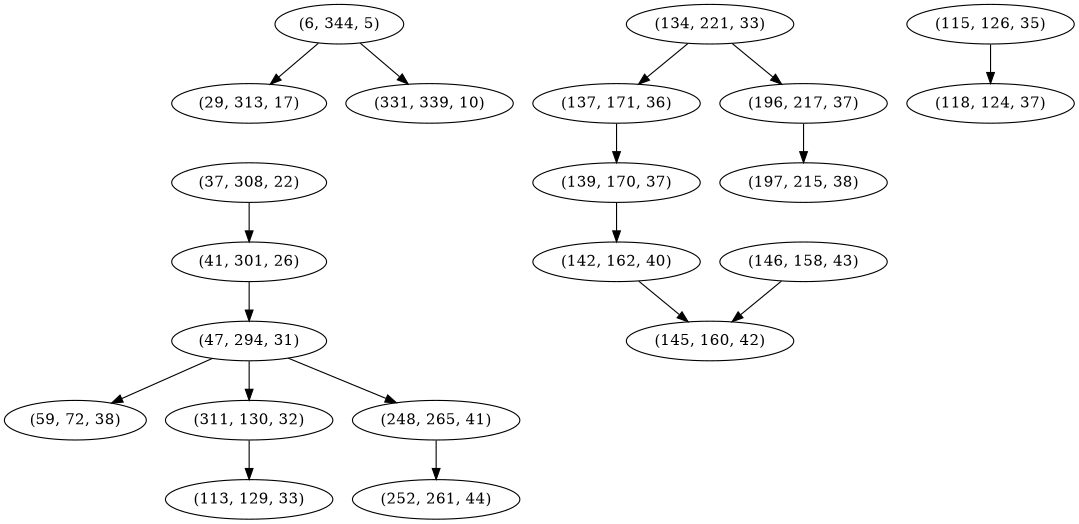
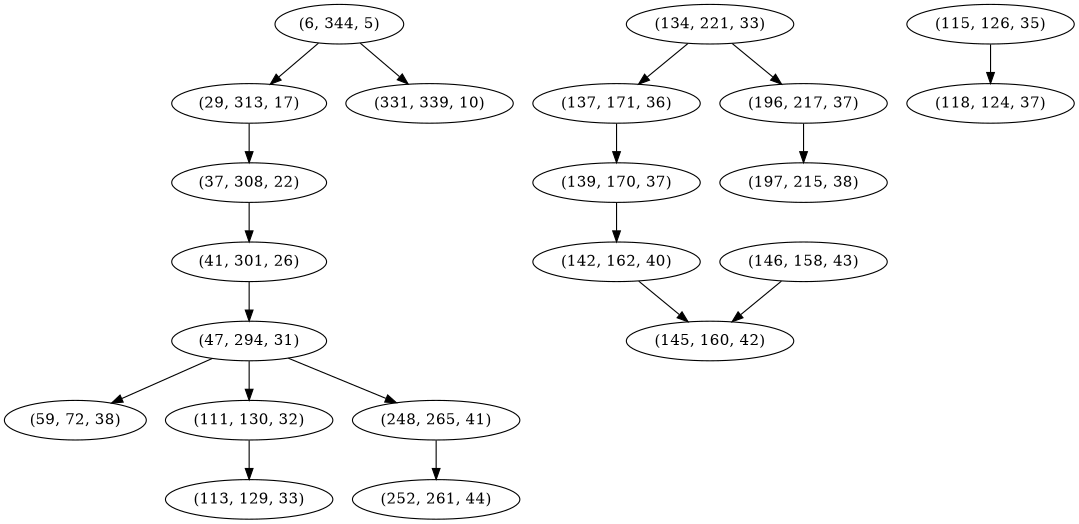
  digraph {
    "(6, 344, 5)"
    "(29, 313, 17)"
    "(331, 339, 10)"
    "(37, 308, 22)"
    n5 [label="(41, 301, 26)"]
    "(47, 294, 31)"
    "(59, 72, 38)"
-   "(111, 130, 32)" [label="(311, 130, 32)"]
+   "(111, 130, 32)"
    "(248, 265, 41)"
    "(113, 129, 33)"
    "(134, 221, 33)"
    "(137, 171, 36)"
    "(196, 217, 37)"
    "(252, 261, 44)"
    "(115, 126, 35)"
    "(118, 124, 37)"
    "(139, 170, 37)"
    "(197, 215, 38)"
    "(142, 162, 40)"
    "(145, 160, 42)"
    "(146, 158, 43)"
    "(6, 344, 5)" -> "(29, 313, 17)"
    "(6, 344, 5)" -> "(331, 339, 10)"
+   "(29, 313, 17)" -> "(37, 308, 22)"
    "(37, 308, 22)" -> n5
    n5 -> "(47, 294, 31)"
    "(47, 294, 31)" -> "(59, 72, 38)"
    "(47, 294, 31)" -> "(111, 130, 32)"
    "(47, 294, 31)" -> "(248, 265, 41)"
    "(111, 130, 32)" -> "(113, 129, 33)"
    "(248, 265, 41)" -> "(252, 261, 44)"
    "(134, 221, 33)" -> "(137, 171, 36)"
    "(134, 221, 33)" -> "(196, 217, 37)"
    "(137, 171, 36)" -> "(139, 170, 37)"
    "(196, 217, 37)" -> "(197, 215, 38)"
    "(115, 126, 35)" -> "(118, 124, 37)"
    "(139, 170, 37)" -> "(142, 162, 40)"
    "(142, 162, 40)" -> "(145, 160, 42)"
    "(146, 158, 43)" -> "(145, 160, 42)"
  }
